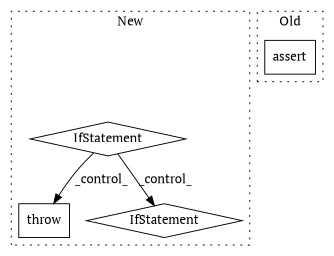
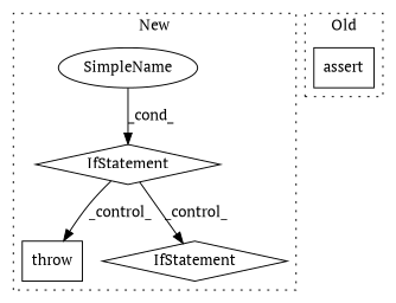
  digraph {
    fontname="PT Serif"
    node [a=25 shape=box fontname="PT Serif"]
    edge [fontname="PT Serif"]
    n1 [a=53 l=6 label=throw s=4397]
    n2 [l="8,3" label=IfStatement s="4327,4386" shape=diamond]
+   n3 [a=42 label=SimpleName shape=ellipse]
    n4 [l=3 label=IfStatement s=4606 shape=diamond]
    n5 [a=6 l=7 label=assert s=3100]
    subgraph cluster_1 {
      label=New
      style=dotted
      n1
      n2
+     n3
      n4
    }
    subgraph cluster_2 {
      label=Old
      style=dotted
      n5
    }
    n2 -> n1 [label=_control_]
    n2 -> n4 [label=_control_]
+   n3 -> n2 [label=_cond_]
  }
